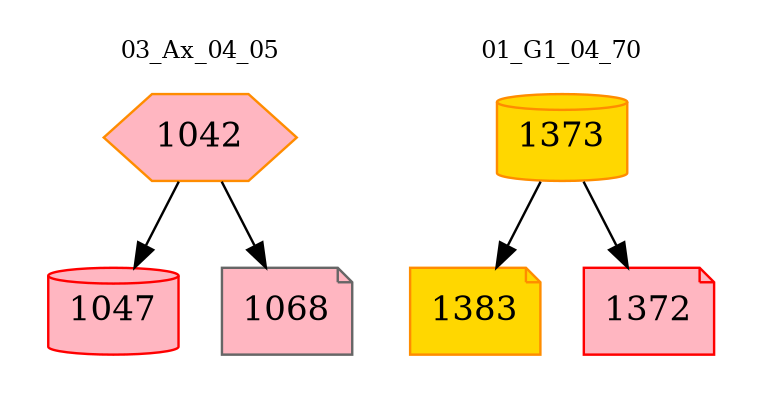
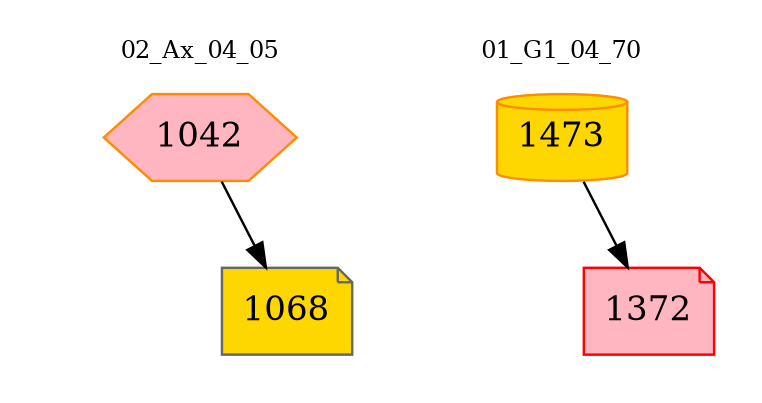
  digraph {
    node [color=darkorange fillcolor=lightpink shape=note style=filled]
    edge [color=black]
    n1 [label=1042 shape=hexagon]
-   n2 [color=red label=1047 shape=cylinder]
-   n3 [color=gray40 label=1068]
-   n4 [fillcolor=gold label=1373 shape=cylinder]
-   n5 [fillcolor=gold label=1383]
+   n3 [color=gray40 fillcolor=gold label=1068]
+   n4 [fillcolor=gold label=1473 shape=cylinder]
    n6 [color=red label=1372]
    subgraph cluster_1 {
      color=white
      fontsize=10
-     label="03_Ax_04_05"
+     label="02_Ax_04_05"
      n1
-     n2
      n3
    }
    subgraph cluster_2 {
      color=white
      fontsize=10
      label="01_G1_04_70"
      n4
-     n5
      n6
    }
-   n1 -> n2
    n1 -> n3
-   n4 -> n5
    n4 -> n6
  }
